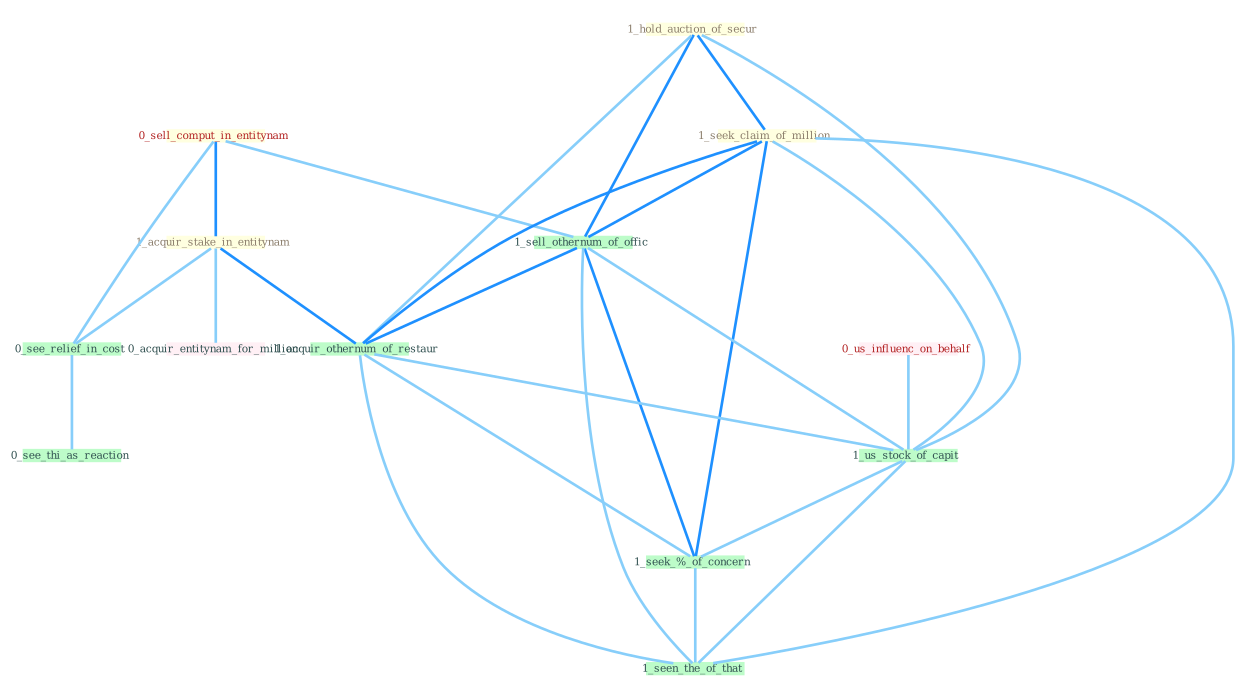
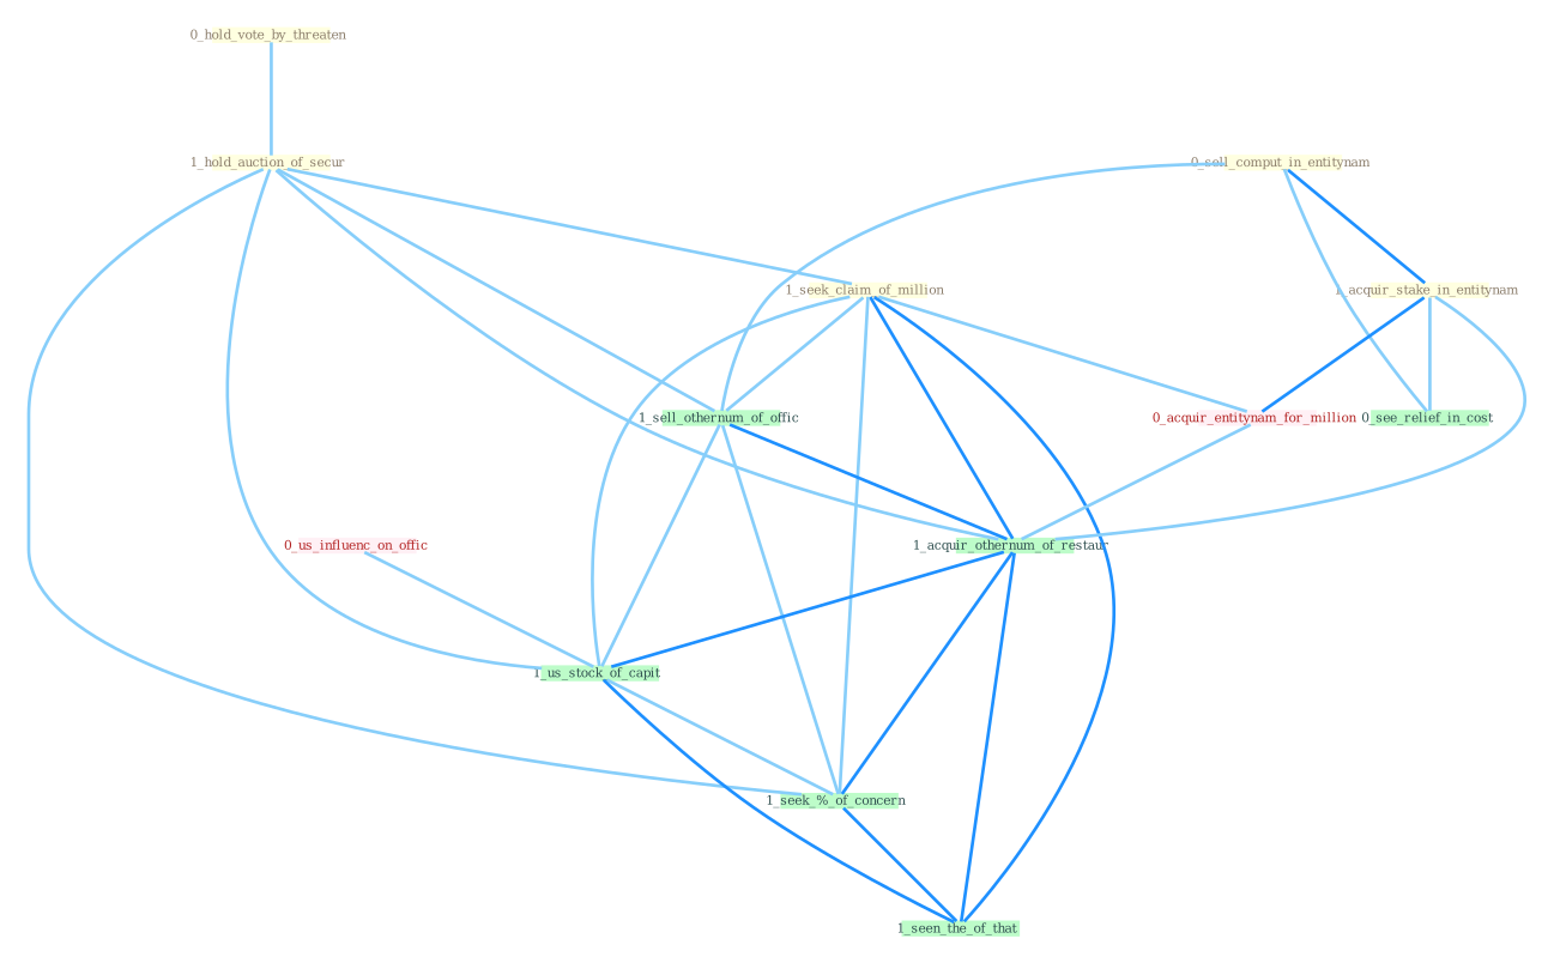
  graph {
    node [color="#BDFCC9" fixedsize=true fontcolor="#2f4f4f" fontsize=4 shape=polygon style=filled]
    edge [color="#87cefa" w=1]
-   "0_sell_comput_in_entitynam " [color="#ffffe0" fontcolor="#b22222" height=.06 width=.5]
+   "0_sell_comput_in_entitynam " [color="#ffffe0" fontcolor="#8b7d6b" height=.06 width=.5]
+   "0_hold_vote_by_threaten " [color="#ffffe0" fontcolor="#8b7d6b" height=.06 width=.5]
    "1_hold_auction_of_secur " [color="#ffffe0" fontcolor="#8b7d6b" height=.06 width=.5]
    "1_seek_claim_of_million " [color="#ffffe0" fontcolor="#8b7d6b" height=.06 width=.5]
    "1_acquir_stake_in_entitynam " [color="#ffffe0" fontcolor="#8b7d6b" height=.06 width=.5]
-   "0_acquir_entitynam_for_million " [color="#fff0f5" height=.06 width=.5]
-   "0_us_influenc_on_behalf " [color="#fff0f5" fontcolor="#b22222" height=.06 width=.5]
+   "0_acquir_entitynam_for_million " [color="#fff0f5" fontcolor="#b22222" height=.06 width=.5]
+   "0_us_influenc_on_behalf " [color="#fff0f5" fontcolor="#b22222" height=.06 width=.5 label="0_us_influenc_on_offic"]
    "1_sell_othernum_of_offic " [height=.06 width=.5]
    "0_see_relief_in_cost " [height=.06 width=.5]
    "1_acquir_othernum_of_restaur " [height=.06 width=.5]
    "1_us_stock_of_capit " [height=.06 width=.5]
    "1_seek_%_of_concern " [height=.06 width=.5]
    "1_seen_the_of_that " [height=.06 width=.5]
-   "0_see_thi_as_reaction " [height=.06 width=.5]
    subgraph sub_1 {
      "0_sell_comput_in_entitynam "
+     "0_hold_vote_by_threaten "
      "1_hold_auction_of_secur "
      "1_seek_claim_of_million "
      "1_acquir_stake_in_entitynam "
    }
    subgraph sub_2 {
      "0_acquir_entitynam_for_million "
      "0_us_influenc_on_behalf "
    }
    "0_sell_comput_in_entitynam " -- "1_acquir_stake_in_entitynam " [color="#1e90ff" w=2]
    "0_sell_comput_in_entitynam " -- "1_sell_othernum_of_offic "
    "0_sell_comput_in_entitynam " -- "0_see_relief_in_cost "
-   "1_hold_auction_of_secur " -- "1_seek_claim_of_million " [color="#1e90ff"]
-   "1_hold_auction_of_secur " -- "1_sell_othernum_of_offic " [color="#1e90ff"]
+   "0_hold_vote_by_threaten " -- "1_hold_auction_of_secur "
+   "1_hold_auction_of_secur " -- "1_seek_claim_of_million "
+   "1_hold_auction_of_secur " -- "1_sell_othernum_of_offic "
    "1_hold_auction_of_secur " -- "1_acquir_othernum_of_restaur "
    "1_hold_auction_of_secur " -- "1_us_stock_of_capit "
-   "1_seek_claim_of_million " -- "1_sell_othernum_of_offic " [color="#1e90ff"]
+   "1_hold_auction_of_secur " -- "1_seek_%_of_concern "
+   "1_seek_claim_of_million " -- "0_acquir_entitynam_for_million "
+   "1_seek_claim_of_million " -- "1_sell_othernum_of_offic "
    "1_seek_claim_of_million " -- "1_acquir_othernum_of_restaur " [color="#1e90ff"]
    "1_seek_claim_of_million " -- "1_us_stock_of_capit "
-   "1_seek_claim_of_million " -- "1_seek_%_of_concern " [color="#1e90ff" w=2]
-   "1_seek_claim_of_million " -- "1_seen_the_of_that "
-   "1_acquir_stake_in_entitynam " -- "0_acquir_entitynam_for_million "
+   "1_seek_claim_of_million " -- "1_seek_%_of_concern " [w=2]
+   "1_seek_claim_of_million " -- "1_seen_the_of_that " [color="#1e90ff"]
+   "1_acquir_stake_in_entitynam " -- "0_acquir_entitynam_for_million " [color="#1e90ff"]
    "1_acquir_stake_in_entitynam " -- "0_see_relief_in_cost "
-   "1_acquir_stake_in_entitynam " -- "1_acquir_othernum_of_restaur " [color="#1e90ff"]
+   "1_acquir_stake_in_entitynam " -- "1_acquir_othernum_of_restaur "
+   "0_acquir_entitynam_for_million " -- "1_acquir_othernum_of_restaur "
    "0_us_influenc_on_behalf " -- "1_us_stock_of_capit "
    "1_sell_othernum_of_offic " -- "1_acquir_othernum_of_restaur " [color="#1e90ff" w=2]
    "1_sell_othernum_of_offic " -- "1_us_stock_of_capit "
-   "1_sell_othernum_of_offic " -- "1_seek_%_of_concern " [color="#1e90ff"]
-   "1_sell_othernum_of_offic " -- "1_seen_the_of_that "
-   "0_see_relief_in_cost " -- "0_see_thi_as_reaction "
-   "1_acquir_othernum_of_restaur " -- "1_us_stock_of_capit "
-   "1_acquir_othernum_of_restaur " -- "1_seek_%_of_concern "
-   "1_acquir_othernum_of_restaur " -- "1_seen_the_of_that "
+   "1_sell_othernum_of_offic " -- "1_seek_%_of_concern "
+   "1_acquir_othernum_of_restaur " -- "1_us_stock_of_capit " [color="#1e90ff"]
+   "1_acquir_othernum_of_restaur " -- "1_seek_%_of_concern " [color="#1e90ff"]
+   "1_acquir_othernum_of_restaur " -- "1_seen_the_of_that " [color="#1e90ff"]
    "1_us_stock_of_capit " -- "1_seek_%_of_concern "
-   "1_us_stock_of_capit " -- "1_seen_the_of_that "
-   "1_seek_%_of_concern " -- "1_seen_the_of_that "
+   "1_us_stock_of_capit " -- "1_seen_the_of_that " [color="#1e90ff"]
+   "1_seek_%_of_concern " -- "1_seen_the_of_that " [color="#1e90ff"]
  }
